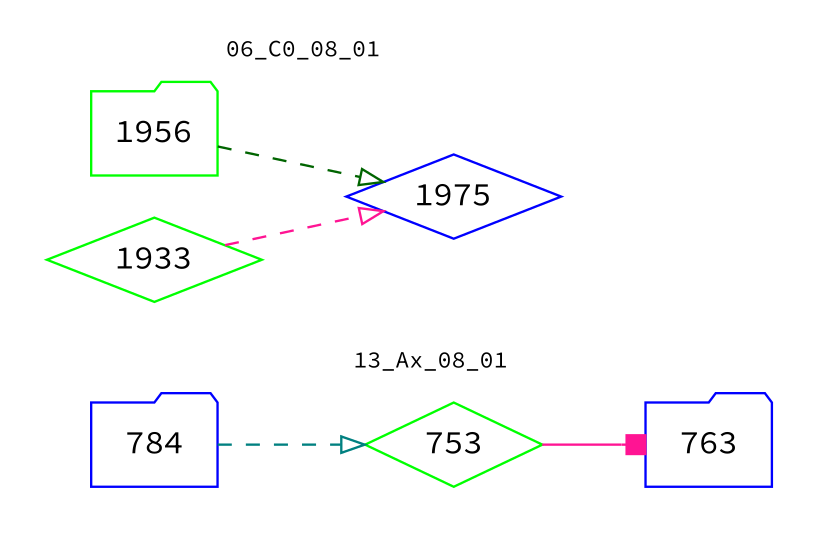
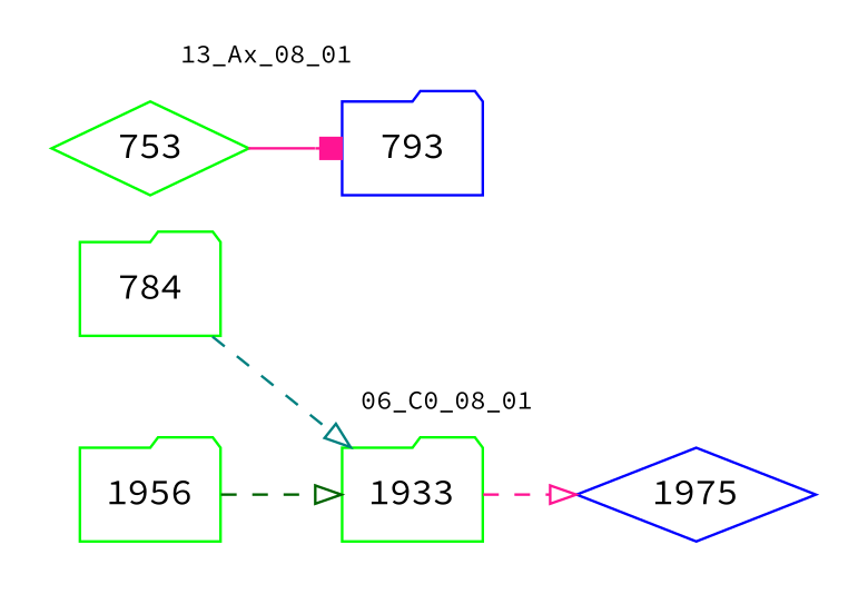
  digraph {
    fontname="Source Code Pro"
    rankdir=LR
    node [color=blue fontname="Source Code Pro" shape=folder]
    edge [arrowhead=onormal color=deeppink fontname="Source Code Pro" style=dashed]
-   n1 [label=784]
+   n1 [color=green label=784]
    n2 [color=green label=753 shape=diamond]
-   n3 [label=763]
+   n3 [label=793]
    n4 [color=green label=1956]
-   n5 [color=green label=1933 shape=diamond]
+   n5 [color=green label=1933]
    n6 [label=1975 shape=diamond]
    subgraph cluster_1 {
      color=white
      fontsize=10
      label="13_Ax_08_01"
      n1
      n2
      n3
    }
    subgraph cluster_2 {
      color=white
      fontsize=10
      label="06_C0_08_01"
      n4
      n5
      n6
    }
-   n1 -> n2 [color=teal]
+   n1 -> n5 [color=teal]
    n2 -> n3 [arrowhead=box style=solid]
-   n4 -> n6 [color=darkgreen]
+   n4 -> n5 [color=darkgreen]
    n5 -> n6
  }
